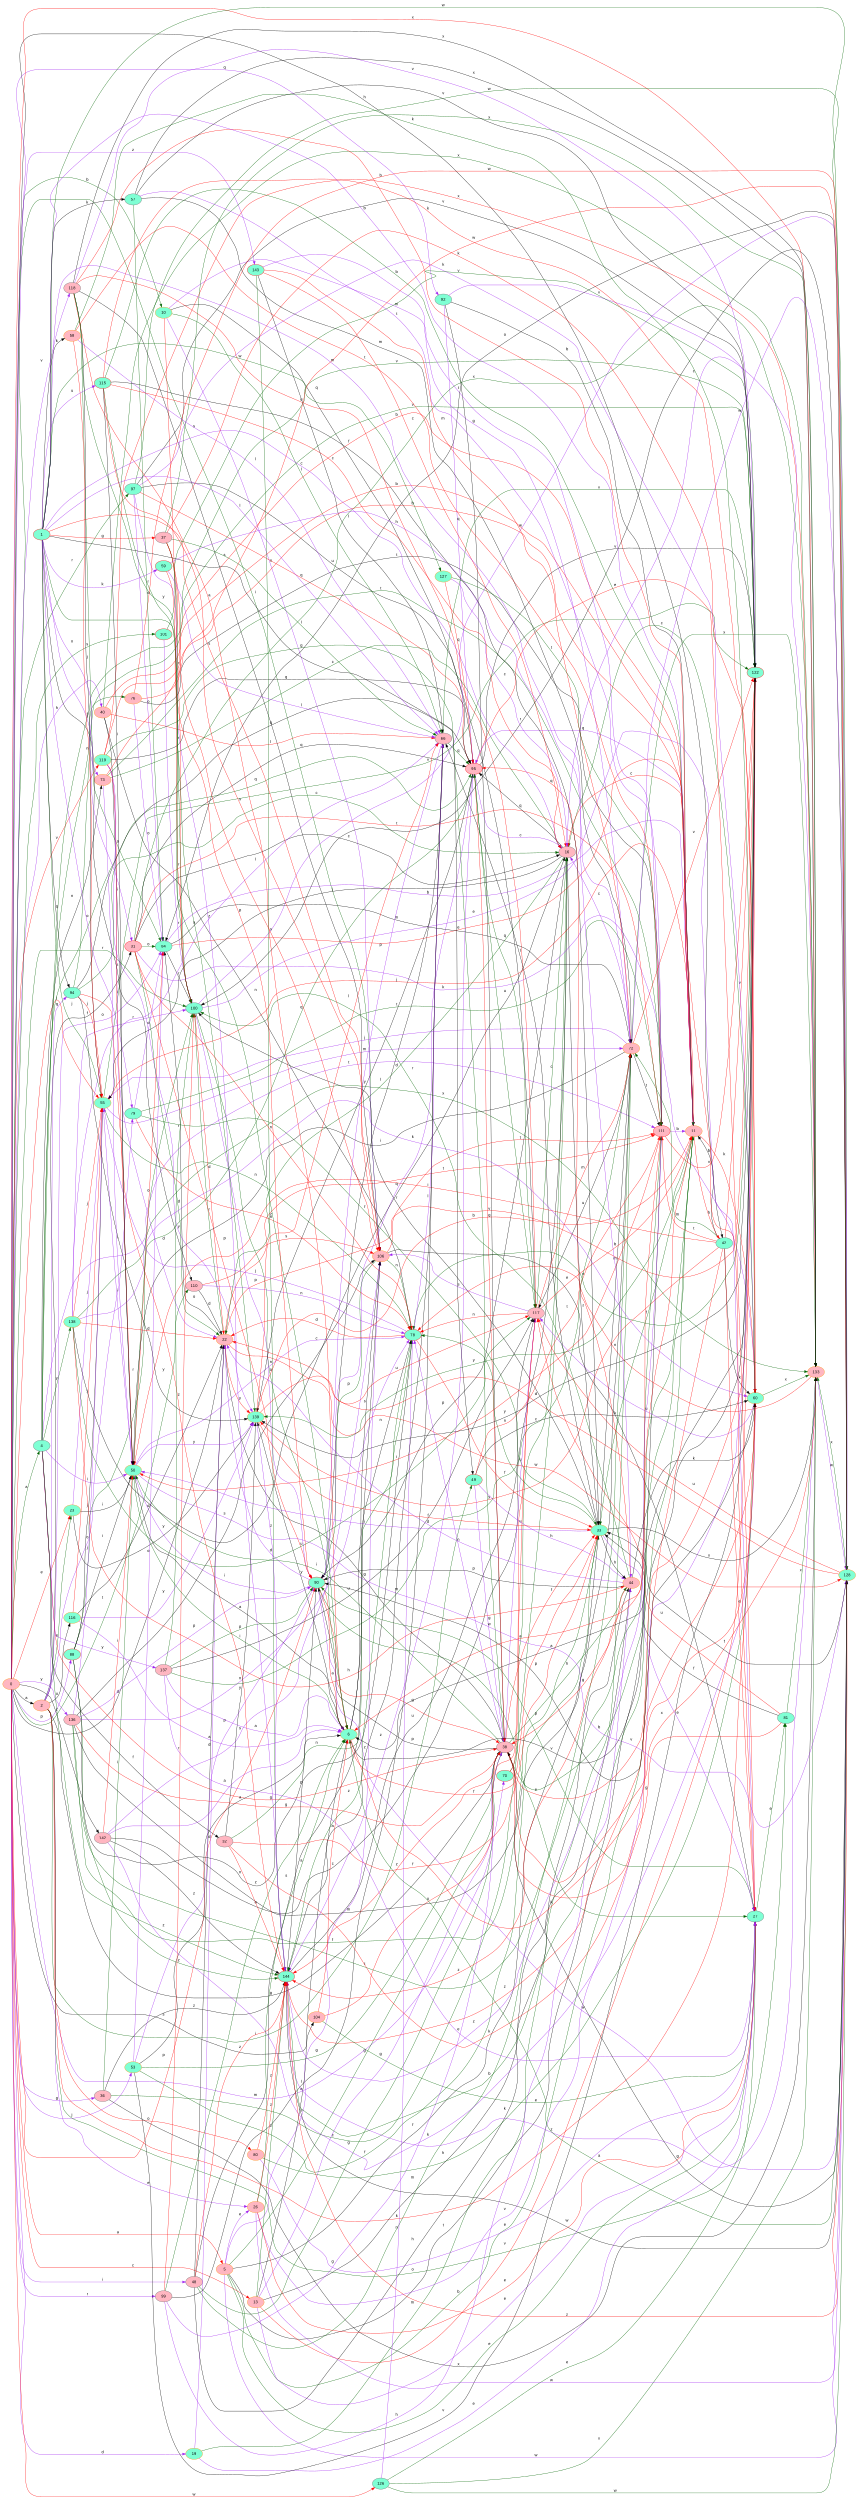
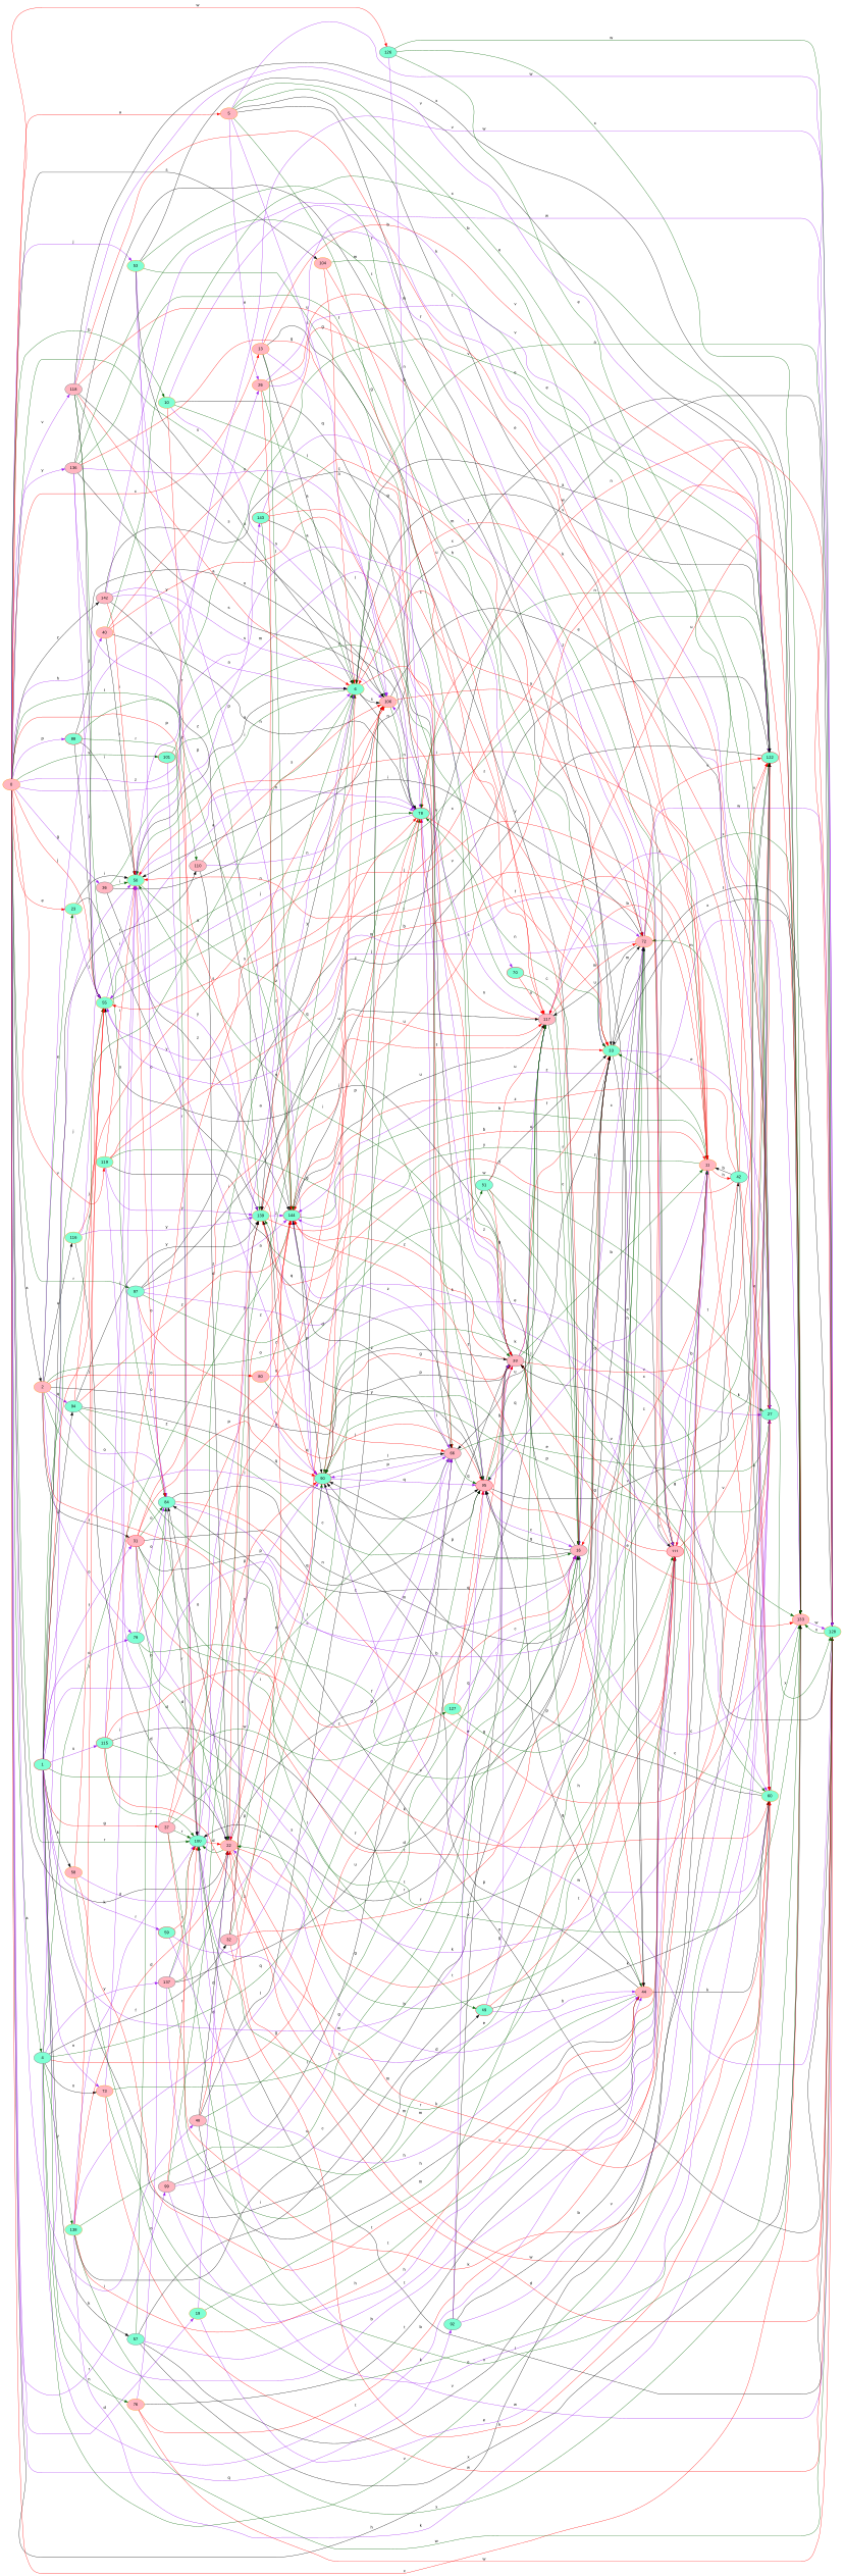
  strict digraph {
    fontname="Liberation Sans"
    rankdir=LR
    node [color=darkorange fillcolor=aquamarine fontname="Liberation Sans" style=filled]
    edge [color=purple fontname="Liberation Sans"]
    0 [fillcolor=lightpink]
    2 [fillcolor=lightpink]
    4 [color=gray40]
    5 [fillcolor=lightpink]
    10
    13 [fillcolor=lightpink]
    19
    22 [fillcolor=lightpink]
    23
    36 [color=gray40 fillcolor=lightpink]
    40 [fillcolor=lightpink]
    42 [color=gray40]
    48 [color=gray40 fillcolor=lightpink]
    53
    55
    70 [color=red]
    88 [color=red]
    90 [color=red]
    92 [color=gray40]
    97 [color=gray40]
    99 [color=gray40 fillcolor=lightpink]
    100 [color=gray40]
    101 [color=red]
    104 [fillcolor=lightpink]
    106 [fillcolor=lightpink]
    110 [color=gray40 fillcolor=lightpink]
    118 [color=gray40 fillcolor=lightpink]
    119
    126 [color=gray40]
    133 [fillcolor=lightpink]
    136 [color=gray40 fillcolor=lightpink]
    142 [color=gray40 fillcolor=lightpink]
    143 [color=red]
    31 [color=red fillcolor=lightpink]
    49 [color=red]
    79 [color=gray40]
    94 [color=gray40]
    26 [fillcolor=lightpink]
    38 [color=gray40 fillcolor=lightpink]
    60
    80 [fillcolor=lightpink]
    81 [color=gray40]
    84 [color=gray40]
    116
    73 [fillcolor=lightpink]
    32 [color=gray40 fillcolor=lightpink]
    50
    76 [fillcolor=lightpink]
    95 [color=red fillcolor=lightpink]
    111 [color=red fillcolor=lightpink]
    122 [color=red]
    137 [color=gray40 fillcolor=lightpink]
    138
    144 [color=red]
    11 [fillcolor=lightpink]
    128
    27 [color=gray40]
    33
    66 [color=gray40 fillcolor=lightpink]
    72 [fillcolor=lightpink]
    6
    44 [fillcolor=lightpink]
    139
    16 [color=gray40 fillcolor=lightpink]
    78 [color=red]
    117 [color=gray40 fillcolor=lightpink]
    1 [color=red]
    37 [color=gray40 fillcolor=lightpink]
    57 [color=gray40]
    58 [fillcolor=lightpink]
    59 [color=red]
    115 [color=red]
    127
    0 -> 2 [color=black label=a]
    0 -> 4 [color=darkgreen label=a]
    0 -> 5 [color=red label=a]
    0 -> 10 [color=darkgreen label=b]
    0 -> 13 [color=red label=c]
    0 -> 19 [label=d]
    0 -> 22 [color=black label=d]
    0 -> 23 [color=red label=e]
    0 -> 36 [label=g]
    0 -> 40 [label=h]
    0 -> 42 [color=black label=h]
    0 -> 48 [label=i]
    0 -> 53 [label=j]
    0 -> 55 [color=red label=j]
    0 -> 70 [label=m]
    0 -> 88 [label=p]
    0 -> 90 [color=red label=p]
    0 -> 92 [label=q]
    0 -> 97 [color=darkgreen label=r]
    0 -> 99 [label=r]
    0 -> 100 [color=darkgreen label=r]
    0 -> 101 [color=darkgreen label=s]
    0 -> 104 [color=black label=s]
    0 -> 106 [color=darkgreen label=s]
    0 -> 110 [color=darkgreen label=t]
    0 -> 118 [label=v]
    0 -> 119 [color=red label=v]
    0 -> 126 [color=red label=w]
    0 -> 133 [color=red label=x]
    0 -> 136 [label=y]
    0 -> 142 [color=black label=z]
    0 -> 143 [label=z]
    2 -> 23 [color=darkgreen label=e]
    2 -> 31 [color=black label=f]
    2 -> 49 [color=darkgreen label=i]
    2 -> 79 [label=o]
    2 -> 94 [label=q]
    2 -> 26 [label=e]
    2 -> 38 [color=black label=g]
    2 -> 60 [color=red label=k]
    2 -> 80 [color=red label=o]
    2 -> 81 [color=darkgreen label=o]
    2 -> 84 [label=o]
    2 -> 116 [color=black label=u]
    4 -> 38 [color=red label=g]
    4 -> 73 [color=black label=n]
    4 -> 32 [color=black label=f]
    4 -> 50 [label=i]
    4 -> 76 [color=darkgreen label=n]
    4 -> 95 [color=darkgreen label=q]
    4 -> 111 [label=t]
    4 -> 122 [color=darkgreen label=v]
    4 -> 137 [label=y]
    4 -> 138 [color=darkgreen label=y]
    4 -> 144 [color=darkgreen label=z]
    5 -> 106 [label=s]
    5 -> 26 [label=e]
    5 -> 38 [color=darkgreen label=g]
    5 -> 111 [color=black label=t]
    5 -> 11 [color=darkgreen label=b]
    5 -> 128 [label=w]
    5 -> 27 [color=darkgreen label=e]
    5 -> 33 [color=black label=f]
    10 -> 100 [color=red label=r]
    10 -> 106 [label=s]
    10 -> 95 [color=black label=q]
    10 -> 66 [color=darkgreen label=l]
    10 -> 72 [label=m]
    13 -> 38 [label=g]
    13 -> 122 [color=red label=v]
    13 -> 144 [color=darkgreen label=z]
    13 -> 27 [label=e]
    13 -> 6 [color=black label=a]
    13 -> 44 [color=black label=h]
    19 -> 22 [label=d]
    19 -> 27 [label=e]
    19 -> 72 [color=darkgreen label=m]
    22 -> 100 [color=darkgreen label=r]
    22 -> 38 [color=black label=g]
    22 -> 84 [color=black label=o]
    22 -> 111 [color=red label=t]
    22 -> 122 [color=red label=v]
    22 -> 128 [color=red label=w]
    22 -> 139 [color=red label=y]
    23 -> 55 [label=j]
    23 -> 50 [color=black label=i]
    23 -> 139 [color=black label=y]
    36 -> 133 [color=black label=x]
    36 -> 50 [color=darkgreen label=i]
    36 -> 144 [color=black label=z]
    36 -> 16 [color=darkgreen label=c]
    40 -> 133 [color=darkgreen label=x]
    40 -> 50 [color=black label=i]
    40 -> 11 [color=red label=b]
    40 -> 66 [color=red label=l]
    40 -> 78 [color=black label=n]
    42 -> 60 [color=black label=k]
    42 -> 50 [color=red label=i]
    42 -> 111 [color=red label=t]
    42 -> 122 [color=red label=v]
    42 -> 144 [color=red label=z]
    42 -> 11 [color=black label=b]
    42 -> 27 [color=red label=e]
    42 -> 72 [color=darkgreen label=m]
    42 -> 139 [color=red label=y]
    48 -> 22 [color=black label=d]
    48 -> 106 [color=black label=s]
    48 -> 38 [color=darkgreen label=g]
    48 -> 144 [color=red label=z]
    48 -> 72 [color=darkgreen label=m]
    48 -> 44 [color=black label=h]
    53 -> 90 [label=p]
    53 -> 38 [color=darkgreen label=g]
    53 -> 84 [label=o]
    53 -> 122 [color=black label=v]
    53 -> 33 [color=darkgreen label=f]
    53 -> 6 [color=black label=a]
    55 -> 50 [label=i]
    55 -> 122 [color=darkgreen label=v]
    55 -> 72 [label=m]
    55 -> 78 [color=darkgreen label=n]
    70 -> 16 [color=darkgreen label=c]
    70 -> 117 [color=red label=u]
    88 -> 55 [color=black label=j]
    88 -> 100 [color=darkgreen label=r]
    88 -> 50 [color=black label=i]
    88 -> 144 [color=darkgreen label=z]
    88 -> 78 [color=black label=n]
    90 -> 22 [label=d]
    90 -> 38 [color=red label=g]
    90 -> 50 [label=i]
    90 -> 95 [label=q]
    90 -> 128 [label=w]
    90 -> 27 [color=darkgreen label=e]
    90 -> 66 [color=black label=l]
    90 -> 6 [color=red label=a]
    92 -> 38 [color=black label=g]
    92 -> 95 [label=q]
    92 -> 122 [label=v]
    92 -> 11 [color=black label=b]
    97 -> 60 [label=k]
    97 -> 84 [label=o]
    97 -> 95 [color=red label=q]
    97 -> 122 [color=black label=v]
    97 -> 144 [label=z]
    97 -> 128 [color=darkgreen label=w]
    97 -> 117 [color=black label=u]
    99 -> 100 [color=red label=r]
    99 -> 38 [label=g]
    99 -> 66 [color=black label=l]
    99 -> 6 [color=darkgreen label=a]
    99 -> 44 [label=h]
    100 -> 22 [color=red label=d]
    100 -> 90 [label=p]
    100 -> 128 [label=w]
    100 -> 27 [label=e]
    100 -> 6 [color=darkgreen label=a]
    101 -> 100 [label=r]
    101 -> 122 [color=darkgreen label=v]
    104 -> 27 [color=darkgreen label=e]
    104 -> 6 [color=red label=a]
    104 -> 117 [color=red label=u]
    106 -> 90 [color=darkgreen label=p]
    106 -> 111 [color=red label=t]
    106 -> 27 [color=black label=e]
    106 -> 78 [color=darkgreen label=n]
    110 -> 22 [color=black label=d]
    110 -> 106 [color=red label=s]
    110 -> 78 [label=n]
    118 -> 55 [color=black label=j]
    118 -> 106 [color=black label=s]
    118 -> 133 [color=black label=x]
    118 -> 84 [color=darkgreen label=o]
    118 -> 122 [label=v]
    118 -> 11 [color=red label=b]
    118 -> 6 [color=red label=a]
    118 -> 139 [color=darkgreen label=y]
    118 -> 117 [color=red label=u]
    119 -> 22 [label=d]
    119 -> 133 [color=red label=x]
    119 -> 38 [color=darkgreen label=g]
    119 -> 50 [color=red label=i]
    119 -> 95 [color=black label=q]
    119 -> 11 [color=red label=b]
    119 -> 139 [label=y]
    126 -> 133 [color=darkgreen label=x]
    126 -> 128 [color=darkgreen label=w]
    126 -> 27 [color=darkgreen label=e]
    126 -> 78 [label=n]
    133 -> 144 [label=z]
    133 -> 128 [label=w]
    133 -> 16 [label=c]
    133 -> 78 [color=red label=n]
    136 -> 55 [label=j]
    136 -> 90 [label=p]
    136 -> 106 [color=black label=s]
    136 -> 38 [color=red label=g]
    136 -> 111 [color=darkgreen label=t]
    136 -> 33 [color=darkgreen label=f]
    136 -> 72 [color=black label=m]
    136 -> 78 [label=n]
    142 -> 106 [label=s]
    142 -> 60 [label=k]
    142 -> 50 [color=red label=i]
    142 -> 144 [color=black label=z]
    142 -> 6 [label=a]
    142 -> 16 [color=black label=c]
    143 -> 111 [label=t]
    143 -> 144 [color=darkgreen label=z]
    143 -> 66 [color=black label=l]
    143 -> 72 [color=red label=m]
    143 -> 16 [color=red label=c]
    31 -> 22 [color=darkgreen label=d]
    31 -> 90 [color=red label=p]
    31 -> 133 [color=darkgreen label=x]
    31 -> 60 [label=k]
    31 -> 84 [color=darkgreen label=o]
    31 -> 95 [color=black label=q]
    31 -> 111 [color=red label=t]
    31 -> 16 [color=black label=c]
    31 -> 78 [color=red label=n]
    49 -> 38 [label=g]
    49 -> 60 [color=black label=k]
    49 -> 111 [color=red label=t]
    49 -> 44 [label=h]
    79 -> 84 [label=o]
    79 -> 111 [color=darkgreen label=t]
    79 -> 33 [color=darkgreen label=f]
    79 -> 78 [color=red label=n]
    94 -> 55 [color=red label=j]
    94 -> 95 [color=black label=q]
    94 -> 122 [color=darkgreen label=v]
    94 -> 144 [color=red label=z]
    94 -> 139 [color=black label=y]
    94 -> 16 [color=darkgreen label=c]
    26 -> 122 [label=v]
    26 -> 144 [color=red label=z]
    26 -> 128 [label=w]
    26 -> 27 [color=red label=e]
    26 -> 6 [color=darkgreen label=a]
    38 -> 90 [color=black label=p]
    38 -> 133 [color=red label=x]
    38 -> 50 [color=darkgreen label=i]
    38 -> 122 [color=red label=v]
    38 -> 144 [color=red label=z]
    38 -> 11 [color=darkgreen label=b]
    38 -> 33 [color=red label=f]
    38 -> 44 [color=darkgreen label=h]
    38 -> 78 [label=n]
    38 -> 117 [label=u]
    60 -> 90 [color=black label=p]
    60 -> 133 [color=darkgreen label=x]
    60 -> 16 [color=darkgreen label=c]
    60 -> 117 [label=u]
    80 -> 60 [color=darkgreen label=k]
    80 -> 144 [color=red label=z]
    80 -> 27 [label=e]
    81 -> 133 [color=darkgreen label=x]
    81 -> 38 [color=red label=g]
-   27 -> 81 [color=darkgreen label=e]
+   81 -> 27 [color=darkgreen label=e]
    81 -> 33 [color=black label=f]
    81 -> 117 [color=red label=u]
    84 -> 100 [color=black label=r]
    84 -> 11 [label=b]
    84 -> 27 [color=red label=e]
    84 -> 72 [color=black label=m]
    116 -> 22 [color=black label=d]
    116 -> 55 [color=red label=j]
    116 -> 6 [label=a]
    116 -> 139 [label=y]
    73 -> 50 [label=i]
    73 -> 111 [color=darkgreen label=t]
    73 -> 128 [color=red label=w]
    73 -> 16 [color=darkgreen label=c]
    32 -> 60 [color=red label=k]
    32 -> 144 [color=red label=z]
    32 -> 33 [color=red label=f]
    32 -> 139 [color=black label=y]
    32 -> 78 [color=darkgreen label=n]
    50 -> 84 [color=red label=o]
    50 -> 95 [color=darkgreen label=q]
    50 -> 128 [label=w]
    50 -> 6 [color=black label=a]
    50 -> 139 [label=y]
    50 -> 78 [label=n]
    76 -> 84 [label=o]
    76 -> 111 [color=black label=t]
    76 -> 11 [color=red label=b]
    76 -> 128 [color=red label=w]
    95 -> 38 [color=red label=g]
    95 -> 122 [color=black label=v]
    95 -> 144 [label=z]
    95 -> 27 [color=red label=e]
    95 -> 139 [color=black label=y]
    95 -> 16 [label=c]
    95 -> 117 [color=darkgreen label=u]
    111 -> 38 [color=red label=g]
    111 -> 50 [color=red label=i]
    111 -> 122 [color=red label=v]
    111 -> 144 [label=z]
    111 -> 11 [label=b]
    122 -> 6 [color=black label=a]
    122 -> 139 [color=black label=y]
    122 -> 78 [color=darkgreen label=n]
    137 -> 90 [color=darkgreen label=p]
    137 -> 100 [color=darkgreen label=r]
    137 -> 27 [label=e]
    137 -> 72 [color=darkgreen label=m]
    137 -> 6 [label=a]
    137 -> 117 [color=black label=u]
    138 -> 22 [color=red label=d]
    138 -> 55 [color=red label=j]
    138 -> 100 [label=r]
    138 -> 133 [color=darkgreen label=x]
    138 -> 60 [label=k]
    138 -> 66 [label=l]
    138 -> 44 [color=red label=h]
    138 -> 16 [color=black label=c]
    138 -> 117 [color=darkgreen label=u]
    144 -> 90 [color=black label=p]
    144 -> 11 [color=darkgreen label=b]
    144 -> 128 [color=black label=w]
    144 -> 117 [color=black label=u]
    11 -> 42 [color=red label=h]
    11 -> 55 [color=red label=j]
    11 -> 60 [color=red label=k]
    11 -> 95 [label=q]
    11 -> 33 [color=darkgreen label=f]
    11 -> 6 [color=red label=a]
    11 -> 139 [color=darkgreen label=y]
    11 -> 16 [color=red label=c]
    128 -> 22 [color=red label=d]
    128 -> 100 [color=black label=r]
    128 -> 133 [color=darkgreen label=x]
    128 -> 38 [color=black label=g]
    128 -> 84 [color=black label=o]
    128 -> 144 [color=red label=z]
    128 -> 33 [color=black label=f]
    128 -> 6 [color=darkgreen label=a]
    128 -> 117 [color=red label=u]
    27 -> 90 [color=darkgreen label=p]
    33 -> 100 [color=black label=r]
    33 -> 133 [color=black label=x]
    33 -> 50 [label=i]
    33 -> 27 [label=e]
    33 -> 66 [color=black label=l]
    33 -> 72 [color=black label=m]
    33 -> 44 [color=black label=h]
    33 -> 78 [color=darkgreen label=n]
    66 -> 90 [label=p]
    66 -> 95 [color=darkgreen label=q]
    66 -> 122 [color=darkgreen label=v]
    66 -> 144 [color=black label=z]
    72 -> 55 [label=j]
    72 -> 133 [color=darkgreen label=x]
    72 -> 50 [color=black label=i]
    72 -> 111 [color=black label=t]
    72 -> 122 [color=red label=v]
    72 -> 128 [label=w]
    72 -> 16 [label=c]
    72 -> 117 [color=black label=u]
    6 -> 106 [color=black label=s]
    6 -> 60 [color=red label=k]
    6 -> 50 [color=darkgreen label=i]
    6 -> 122 [color=black label=v]
    6 -> 33 [color=red label=f]
    6 -> 139 [color=black label=y]
    6 -> 78 [color=black label=n]
    44 -> 22 [label=d]
    44 -> 90 [color=black label=p]
    44 -> 100 [color=darkgreen label=r]
    44 -> 60 [color=black label=k]
-   44 -> 95 [color=red label=q]
+   44 -> 95 [color=black label=q]
    44 -> 144 [color=red label=z]
    139 -> 144 [label=z]
    139 -> 11 [color=red label=b]
    139 -> 33 [color=red label=f]
    139 -> 66 [color=red label=l]
    139 -> 117 [color=red label=u]
    16 -> 22 [color=darkgreen label=d]
    16 -> 55 [color=black label=j]
    16 -> 90 [color=black label=p]
    16 -> 95 [color=black label=q]
    16 -> 33 [color=black label=f]
    78 -> 22 [color=red label=d]
    78 -> 55 [label=j]
    78 -> 144 [color=darkgreen label=z]
    78 -> 33 [color=red label=f]
    78 -> 66 [label=l]
    117 -> 106 [label=s]
    117 -> 95 [color=darkgreen label=q]
    117 -> 11 [color=red label=b]
    117 -> 72 [color=red label=m]
    117 -> 16 [color=darkgreen label=c]
    117 -> 78 [color=red label=n]
    1 -> 55 [color=darkgreen label=j]
    1 -> 106 [color=red label=s]
    1 -> 110 [color=black label=t]
    1 -> 31 [label=f]
    1 -> 49 [color=black label=i]
    1 -> 79 [label=o]
    1 -> 94 [color=black label=q]
    1 -> 73 [label=n]
    1 -> 11 [label=b]
    1 -> 128 [color=darkgreen label=w]
    1 -> 66 [label=l]
    1 -> 72 [label=m]
    1 -> 6 [color=darkgreen label=a]
    1 -> 16 [label=c]
    1 -> 37 [color=red label=g]
    1 -> 57 [color=black label=k]
    1 -> 58 [color=black label=k]
    1 -> 59 [label=k]
    1 -> 115 [label=u]
    1 -> 127 [color=darkgreen label=w]
    37 -> 90 [color=red label=p]
    37 -> 100 [color=darkgreen label=r]
    37 -> 106 [color=red label=s]
    37 -> 133 [color=darkgreen label=x]
    37 -> 60 [color=red label=k]
    37 -> 66 [color=darkgreen label=l]
    57 -> 133 [color=black label=x]
    57 -> 84 [color=darkgreen label=o]
    57 -> 111 [label=t]
    57 -> 122 [color=black label=v]
    57 -> 72 [color=black label=m]
    58 -> 55 [color=red label=j]
    58 -> 60 [color=darkgreen label=k]
    58 -> 111 [color=red label=t]
    58 -> 66 [label=l]
    59 -> 100 [color=red label=r]
    59 -> 66 [label=l]
    59 -> 44 [label=h]
    115 -> 100 [color=darkgreen label=r]
    115 -> 106 [color=red label=s]
    115 -> 60 [color=red label=k]
-   115 -> 50 [color=black label=i]
+   115 -> 50 [label=i]
    115 -> 11 [color=darkgreen label=b]
    115 -> 33 [color=black label=f]
    115 -> 16 [color=red label=c]
    127 -> 95 [color=red label=q]
    127 -> 111 [color=darkgreen label=t]
    127 -> 16 [label=c]
  }
